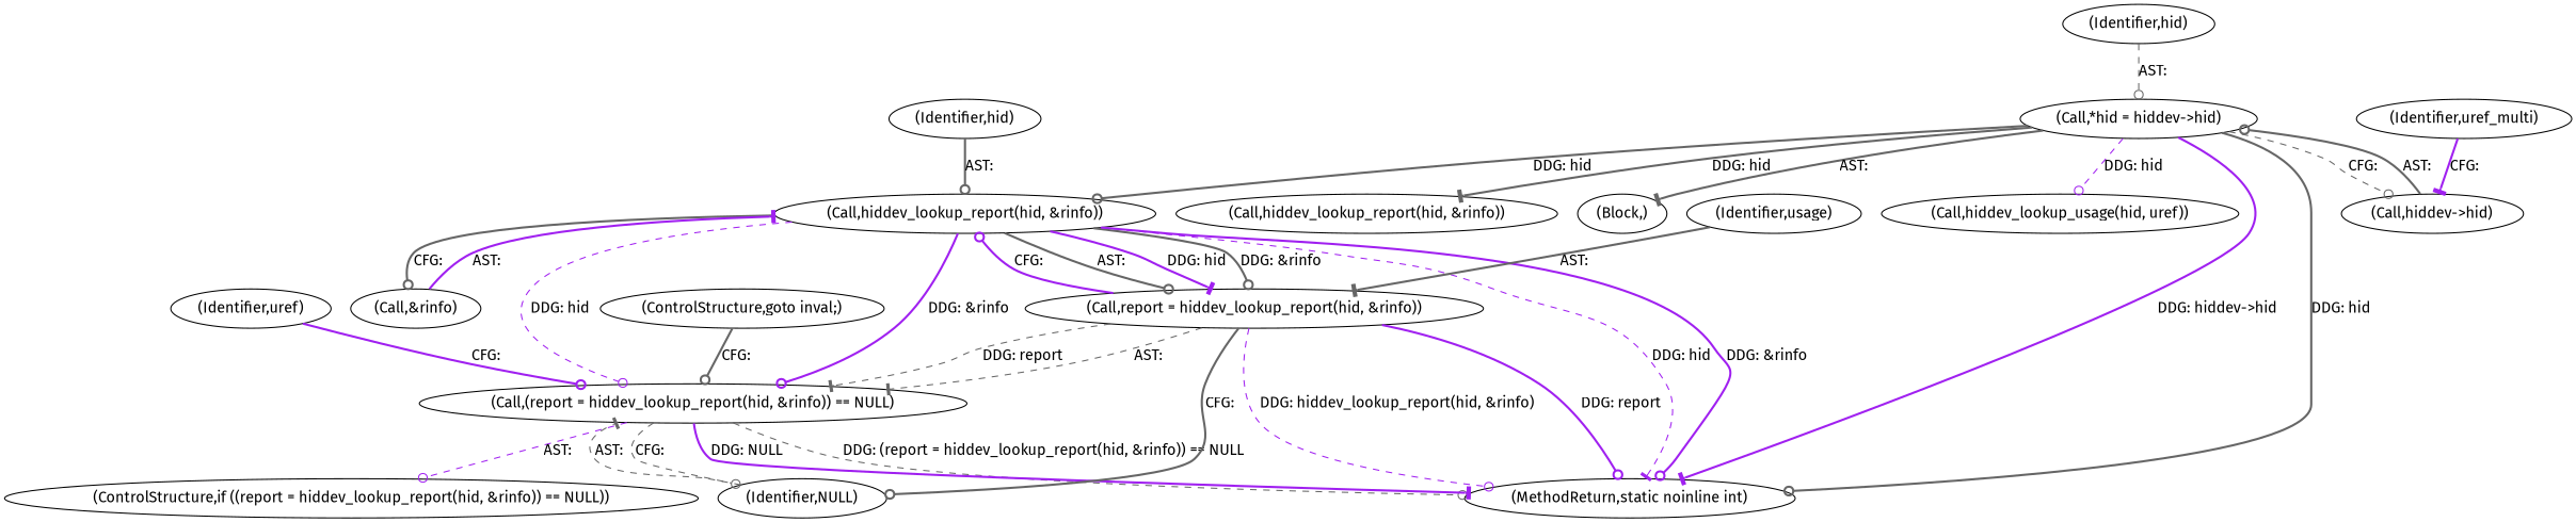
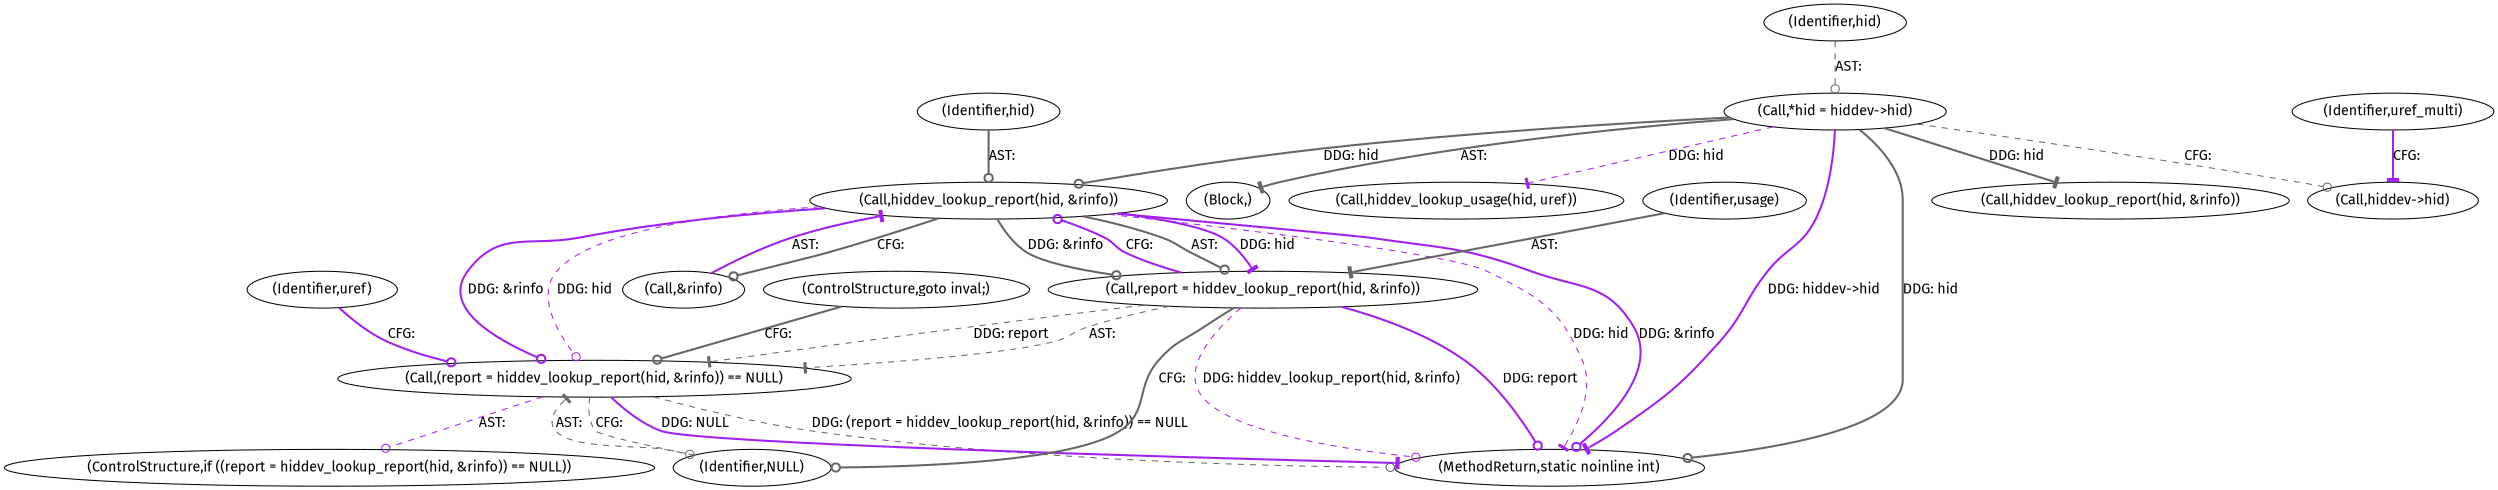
  digraph {
    fontname="Fira Sans"
    node [fontname="Fira Sans"]
    edge [arrowhead=odot color=gray40 fontname="Fira Sans" style=bold]
    n1 [label="(Call,hiddev_lookup_report(hid, &rinfo))"]
    n2 [label="(Call,(report = hiddev_lookup_report(hid, &rinfo)) == NULL)"]
    n3 [label="(Call,report = hiddev_lookup_report(hid, &rinfo))"]
    n4 [label="(MethodReturn,static noinline int)"]
    n5 [label="(Call,&rinfo)"]
    n6 [label="(Identifier,NULL)"]
    n7 [label="(ControlStructure,if ((report = hiddev_lookup_report(hid, &rinfo)) == NULL))"]
    n8 [label="(Call,*hid = hiddev->hid)"]
    n9 [label="(Call,hiddev->hid)"]
    n10 [label="(Call,hiddev_lookup_report(hid, &rinfo))"]
    n11 [label="(Block,)"]
    n12 [label="(Call,hiddev_lookup_usage(hid, uref))"]
    n13 [label="(ControlStructure,goto inval;)"]
    n14 [label="(Identifier,usage)"]
    n15 [label="(Identifier,uref)"]
    n16 [label="(Identifier,hid)"]
    n17 [label="(Identifier,hid)"]
    n18 [label="(Identifier,uref_multi)"]
    n1 -> n2 [color=purple label="DDG: hid" style=dashed]
    n1 -> n2 [color=purple label="DDG: &rinfo"]
    n1 -> n3 [label="AST: "]
    n1 -> n3 [arrowhead=tee color=purple label="DDG: hid"]
    n1 -> n3 [label="DDG: &rinfo"]
    n1 -> n4 [arrowhead=tee color=purple label="DDG: hid" style=dashed]
    n1 -> n4 [color=purple label="DDG: &rinfo"]
    n1 -> n5 [label="CFG: "]
    n2 -> n4 [label="DDG: (report = hiddev_lookup_report(hid, &rinfo)) == NULL" style=dashed]
    n2 -> n4 [arrowhead=tee color=purple label="DDG: NULL"]
    n2 -> n6 [label="CFG: " style=dashed]
    n2 -> n7 [color=purple label="AST: " style=dashed]
    n3 -> n1 [color=purple label="CFG: "]
    n3 -> n2 [arrowhead=tee label="AST: " style=dashed]
    n3 -> n2 [arrowhead=tee label="DDG: report" style=dashed]
    n3 -> n4 [color=purple label="DDG: report"]
    n3 -> n4 [color=purple label="DDG: hiddev_lookup_report(hid, &rinfo)" style=dashed]
    n3 -> n6 [label="CFG: "]
    n5 -> n1 [arrowhead=tee color=purple label="AST: "]
    n6 -> n2 [arrowhead=tee label="AST: " style=dashed]
    n8 -> n1 [label="DDG: hid"]
    n8 -> n4 [arrowhead=tee color=purple label="DDG: hiddev->hid"]
    n8 -> n4 [label="DDG: hid"]
    n8 -> n9 [label="CFG: " style=dashed]
    n8 -> n10 [arrowhead=tee label="DDG: hid"]
    n8 -> n11 [arrowhead=tee label="AST: "]
-   n8 -> n12 [color=purple label="DDG: hid" style=dashed]
-   n9 -> n8 [label="AST: "]
+   n8 -> n12 [arrowhead=tee color=purple label="DDG: hid" style=dashed]
    n13 -> n2 [label="CFG: "]
    n14 -> n3 [arrowhead=tee label="AST: "]
    n15 -> n2 [color=purple label="CFG: "]
    n16 -> n8 [label="AST: " style=dashed]
    n17 -> n1 [label="AST: "]
    n18 -> n9 [arrowhead=tee color=purple label="CFG: "]
  }
